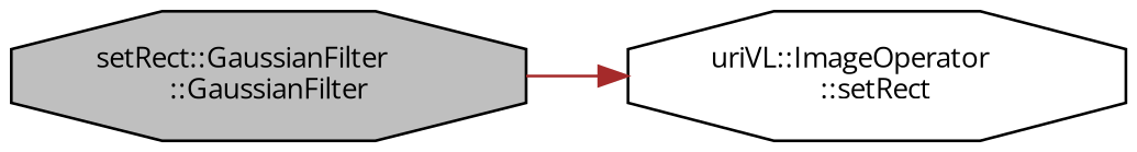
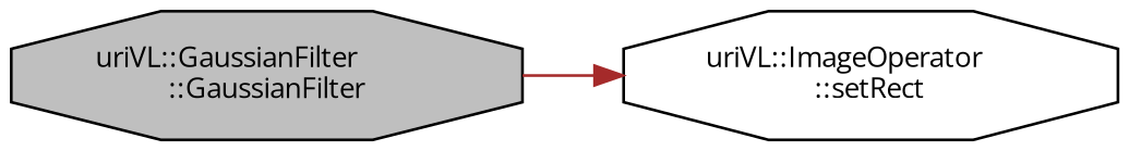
  digraph {
    rankdir=LR
    fontname="Open Sans"
    node [color=black fontname="Open Sans" fontsize=10 shape=octagon style=filled]
-   n1 [fillcolor=grey75 fontcolor=black height=0.2 label="setRect::GaussianFilter\l::GaussianFilter" width=0.4]
+   n1 [fillcolor=grey75 fontcolor=black height=0.2 label="uriVL::GaussianFilter\l::GaussianFilter" width=0.4]
    n2 [fillcolor=white height=0.2 label="uriVL::ImageOperator\l::setRect" width=0.4]
    n1 -> n2 [color=brown fontname="Open Sans" fontsize=10 labelfontname=Helvetica labelfontsize=10 style=solid]
  }
